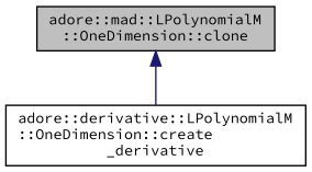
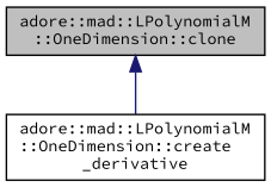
  digraph {
    rankdir=TB
    fontname="Source Code Pro"
    node [color=black fontname="Source Code Pro" fontsize=10 shape=record style=filled]
    n1 [fillcolor=grey75 fontcolor=black height=0.2 label="adore::mad::LPolynomialM\l::OneDimension::clone" width=0.4]
-   n2 [fillcolor=white height=0.2 label="adore::derivative::LPolynomialM\l::OneDimension::create\l_derivative" width=0.4]
+   n2 [fillcolor=white height=0.2 label="adore::mad::LPolynomialM\l::OneDimension::create\l_derivative" width=0.4]
    n1 -> n2 [color=midnightblue dir=back fontname="Source Code Pro" fontsize=10 labelfontname=Helvetica labelfontsize=10 style=solid]
  }
